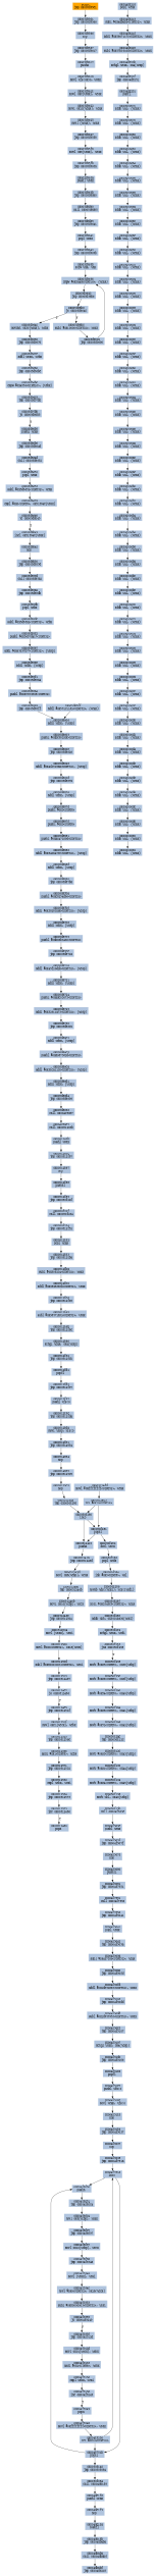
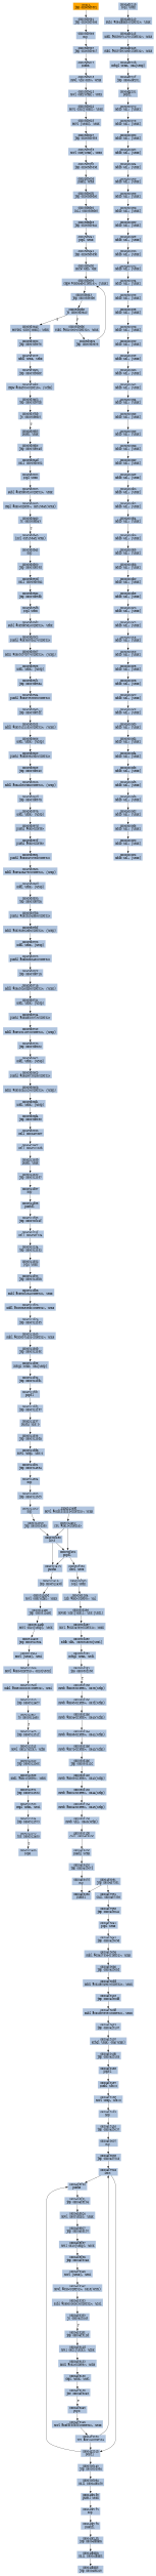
  digraph {
    fontname="Courier Prime"
    node [color=lightsteelblue fillcolor=lightsteelblue fontname="Courier Prime" shape=rectangle style=filled]
    edge [color="#000000" fontname="Courier Prime"]
    n1 [color=lightgrey fillcolor=orange label="start\njmp 0x005d95e1"]
    n2 [label="0x005d95e1\njmp 0x005d9566"]
    n3 [label="0x005d9566\nnop "]
    n4 [label="0x005d9567\njmp 0x005d9617"]
    n5 [label="0x005d9617\npusha "]
    n6 [label="0x005d9618\nmovl %fs:0x30, %eax"]
    n7 [label="0x005d961f\nmovl 0xc(%eax), %eax"]
    n8 [label="0x005d9622\nmovl 0x1c(%eax), %eax"]
    n9 [label="0x005d9625\nmovl (%eax), %eax"]
    n10 [label="0x005d9627\njmp 0x005d95f8"]
    n11 [label="0x005d95f8\nmovl 0x8(%eax), %eax"]
    n12 [label="0x005d95fb\njmp 0x005d963a"]
    n13 [label="0x005d963a\npushl %eax"]
    n14 [label="0x005d963b\njmp 0x005d8d60"]
    n15 [label="0x005d8d60\ncall 0x005d8d65"]
    n16 [label="0x005d8d65\njmp 0x005d9641"]
    n17 [label="0x005d9641\npopl %eax"]
    n18 [label="0x005d9642\njmp 0x005d969b"]
    n19 [label="0x005d969b\nxorw %ax, %ax"]
    n20 [label="0x005d969e\ncmpw $0x5a4d<UINT16>, (%eax)"]
    n21 [label="0x005d96a3\njmp 0x005d98b6"]
    n22 [label="0x005d98b6\nje 0x005d964c"]
    n23 [label="0x005d98bc\nsubl $0x10000<UINT32>, %eax"]
    n24 [label="0x005d964c\nmovzwl 0x3c(%eax), %ebx"]
    n25 [label="0x005d98c2\njmp 0x005d969e"]
    n26 [label="0x005d9650\njmp 0x005d967e"]
    n27 [label="0x005d967e\naddl %eax, %ebx"]
    n28 [label="0x005d9680\njmp 0x005d96be"]
    n29 [label="0x005d96be\ncmpw $0x4550<UINT16>, (%ebx)"]
    n30 [label="0x005d96c3\njmp 0x005d97bb"]
    n31 [label="0x005d97bb\nje 0x005d8eb5"]
    n32 [label="0x005d8eb5\npushl %eax"]
    n33 [label="0x005d8eb6\njmp 0x005d864d"]
    n34 [label="0x005d864d\ncall 0x005d8652"]
    n35 [label="0x005d8652\npopl %eax"]
    n36 [label="0x005d8653\nsubl $0x5d8652<UINT32>, %eax"]
    n37 [label="0x005d8659\ncmpl $0x0<UINT8>, 0x51584e(%eax)"]
    n38 [label="0x005d8660\nje 0x005d8b49"]
    n39 [label="0x005d8b49\nincl 0x51584e(%eax)"]
    n40 [label="0x005d8b4f\nnop "]
    n41 [label="0x005d8b50\njmp 0x005d859d"]
    n42 [label="0x005d859d\ncall 0x005d85a2"]
    n43 [label="0x005d85a2\njmp 0x005d85db"]
    n44 [label="0x005d85db\npopl %ebx"]
    n45 [label="0x005d85dc\nsubl $0x5d85a2<UINT32>, %ebx"]
    n46 [label="0x005d85e2\npushl $0x9657d417<UINT32>"]
    n47 [label="0x005d85e7\naddl $0x69f97b77<UINT32>, (%esp)"]
    n48 [label="0x005d85ee\naddl %ebx, (%esp)"]
    n49 [label="0x005d85f1\njmp 0x005d85a4"]
    n50 [label="0x005d85a4\npushl $0xa7353e08<UINT32>"]
    n51 [label="0x005d85a9\njmp 0x005d85ff"]
    n52 [label="0x005d85ff\naddl $0x591c1182<UINT32>, (%esp)"]
    n53 [label="0x005d8606\naddl %ebx, (%esp)"]
    n54 [label="0x005d8609\npushl $0xbe9825dc<UINT32>"]
    n55 [label="0x005d860e\njmp 0x005d8626"]
    n56 [label="0x005d8626\naddl $0x41b929aa<UINT32>, (%esp)"]
    n57 [label="0x005d862d\njmp 0x005d887a"]
    n58 [label="0x005d887a\naddl %ebx, (%esp)"]
    n59 [label="0x005d887d\npushl $0x0<UINT8>"]
    n60 [label="0x005d887f\npushl $0x0<UINT8>"]
    n61 [label="0x005d8881\npushl $0xac47259d<UINT32>"]
    n62 [label="0x005d8886\naddl $0x540a479c<UINT32>, (%esp)"]
    n63 [label="0x005d888d\naddl %ebx, (%esp)"]
    n64 [label="0x005d8890\njmp 0x005d87ba"]
    n65 [label="0x005d87ba\npushl $0xc8294d86<UINT32>"]
    n66 [label="0x005d87bf\naddl $0x3828026b<UINT32>, (%esp)"]
    n67 [label="0x005d87c6\naddl %ebx, (%esp)"]
    n68 [label="0x005d87c9\npushl $0xb66b3460<UINT32>"]
    n69 [label="0x005d87ce\njmp 0x005d871a"]
    n70 [label="0x005d871a\naddl $0x49f26d2b<UINT32>, (%esp)"]
    n71 [label="0x005d8721\naddl %ebx, (%esp)"]
    n72 [label="0x005d8724\npushl $0xadc03073<UINT32>"]
    n73 [label="0x005d8729\naddl $0x52911a73<UINT32>, (%esp)"]
    n74 [label="0x005d8730\njmp 0x005d86c2"]
    n75 [label="0x005d86c2\naddl %ebx, (%esp)"]
    n76 [label="0x005d86c5\npushl $0xa087382d<UINT32>"]
    n77 [label="0x005d86ca\naddl $0x5fca11c0<UINT32>, (%esp)"]
    n78 [label="0x005d86d1\naddl %ebx, (%esp)"]
    n79 [label="0x005d86d4\njmp 0x005d8696"]
    n80 [label="0x005d8696\ncall 0x004c56e7"]
    n81 [label="0x004c56e7\ncall 0x0051263b"]
    n82 [label="0x0051263b\npushl %eax"]
    n83 [label="0x0051263c\njmp 0x00512f87"]
    n84 [label="0x00512f87\nnop "]
    n85 [label="0x00512f88\npushfl "]
    n86 [label="0x00512f89\njmp 0x0050f22f"]
    n87 [label="0x0050f22f\ncall 0x0050f234"]
    n88 [label="0x0050f234\njmp 0x00512f52"]
    n89 [label="0x00512f52\npopl %eax"]
    n90 [label="0x00512f53\njmp 0x00512fba"]
    n91 [label="0x00512fba\nsubl $0x50f234<UINT32>, %eax"]
    n92 [label="0x00512fc0\naddl $0x38a83e6b<UINT32>, %eax"]
    n93 [label="0x00512fc6\njmp 0x00512f65"]
    n94 [label="0x00512f65\nsubl $0x38571a52<UINT32>, %eax"]
    n95 [label="0x00512f6b\njmp 0x00512f8e"]
    n96 [label="0x00512f8e\nxchgl %eax, 0x4(%esp)"]
    n97 [label="0x00512f92\njmp 0x00512fd1"]
    n98 [label="0x00512fd1\npopfl "]
    n99 [label="0x00512fd2\njmp 0x00512f97"]
    n100 [label="0x00512f97\npushl %fs:0"]
    n101 [label="0x00512f9e\njmp 0x00512fda"]
    n102 [label="0x00512fda\nmovl %esp, %fs:0"]
    n103 [label="0x00512fe1\njmp 0x00514854"]
    n104 [label="0x00514854\nnop "]
    n105 [label="0x00514855\njmp 0x005125c5"]
    n106 [label="0x005125c5\nnop "]
    n107 [label="0x005125c6\njmp 0x0050f280"]
    n108 [label="0x0050f280\nint3 "]
    n109 [label="0x00512419\npusha "]
    n110 [label="0x0050f281\npopfl "]
    n111 [label="0x0051241a\njmp 0x0051249d"]
    n112 [label="0x0050f282\ndecl %ecx"]
    n113 [label="0x0051249d\nmovl 0x8(%ebp), %eax"]
    n114 [label="0x005124a0\njmp 0x0051246b"]
    n115 [label="0x0051246b\nmovl 0x10(%ebp), %ecx"]
    n116 [label="0x0051246e\njmp 0x00512504"]
    n117 [label="0x00512504\nmovl (%eax), %esi"]
    n118 [label="0x00512506\nmovl $0x0<UINT32>, 0x18(%ecx)"]
    n119 [label="0x0051250d\nsubl $0x80000003<UINT32>, %esi"]
    n120 [label="0x00512513\njmp 0x005124e7"]
    n121 [label="0x005124e7\njo 0x00512480"]
    n122 [label="0x005124e9\njmp 0x0051251f"]
    n123 [label="0x0051251f\nmovl 0xc1(%ecx), %ebx"]
    n124 [label="0x00512525\njmp 0x0051256e"]
    n125 [label="0x0051256e\nandl $0x1<UINT8>, %ebx"]
    n126 [label="0x00512571\njmp 0x00512532"]
    n127 [label="0x00512532\ncmpl %ebx, %esi"]
    n128 [label="0x00512534\njmp 0x00512573"]
    n129 [label="0x00512573\njne 0x00512480"]
    n130 [label="0x00512480\npopa "]
    n131 [label="0x005124dd\nmovl $0xffffffff<UINT32>, %eax"]
    n132 [label="0x005124e3\nret $0x10<UINT16>"]
    n133 [label="0x0050f283\npopl %edx"]
    n134 [label="0x0050f284\ninb $0x3<UINT8>, %al"]
    n135 [label="0x0050f286\nmovsb %ds:(%esi), %es:(%edi)"]
    n136 [label="0x0050f287\nxorl $0x3345e9<UINT32>, %eax"]
    n137 [label="0x0050f28c\naddb %bh, 0x30c1a630(%esi)"]
    n138 [label="0x0050f292\nxchgl %eax, %edi"]
    n139 [label="0x0050f293\njns 0x0050f298"]
    n140 [label="0x0050f298\nmovb $0x65<UINT8>, 0x3e(%ebp)"]
    n141 [label="0x0050f29c\nmovb $0x6e<UINT8>, 0x3f(%ebp)"]
    n142 [label="0x0050f2a0\nmovb $0x54<UINT8>, 0x40(%ebp)"]
    n143 [label="0x0050f2a4\nmovb $0x68<UINT8>, 0x41(%ebp)"]
    n144 [label="0x0050f2a8\nmovb $0x72<UINT8>, 0x42(%ebp)"]
    n145 [label="0x0050f2ac\njmp 0x0050f12c"]
    n146 [label="0x0050f12c\nmovb $0x65<UINT8>, 0x43(%ebp)"]
    n147 [label="0x0050f130\nmovb $0x61<UINT8>, 0x44(%ebp)"]
    n148 [label="0x0050f134\nmovb $0x64<UINT8>, 0x45(%ebp)"]
    n149 [label="0x0050f138\nmovb %bl, 0x46(%ebp)"]
    n150 [label="0x0050f13b\ncall 0x004f903e"]
    n151 [label="0x004f903e\npushl %eax"]
    n152 [label="0x004f903f\njmp 0x004f907f"]
    n153 [label="0x004f907f\nnop "]
    n154 [label="0x004f9080\npushfl "]
    n155 [label="0x004f9081\njmp 0x004f7551"]
    n156 [label="0x004f7551\ncall 0x004f7556"]
    n157 [label="0x004f7556\njmp 0x004f9041"]
    n158 [label="0x004f9041\npopl %eax"]
    n159 [label="0x004f9042\njmp 0x004f909a"]
    n160 [label="0x004f909a\nsubl $0x4f7556<UINT32>, %eax"]
    n161 [label="0x004f90a0\njmp 0x004f90fd"]
    n162 [label="0x004f90fd\naddl $0x1de528e3<UINT32>, %eax"]
    n163 [label="0x004f9103\njmp 0x004f90dd"]
    n164 [label="0x004f90dd\nsubl $0x1d959953<UINT32>, %eax"]
    n165 [label="0x004f90e3\njmp 0x004f9107"]
    n166 [label="0x004f9107\nxchgl %eax, 0x4(%esp)"]
    n167 [label="0x004f910b\njmp 0x004f91e6"]
    n168 [label="0x004f91e6\npopfl "]
    n169 [label="0x004f91e7\npushl %fs:0"]
    n170 [label="0x004f91ee\nmovl %esp, %fs:0"]
    n171 [label="0x004f91f5\nnop "]
    n172 [label="0x004f91f6\njmp 0x004f9037"]
    n173 [label="0x004f9037\nnop "]
    n174 [label="0x004f9038\njmp 0x004f751a"]
    n175 [label="0x004f751a\nint3 "]
    n176 [label="0x004f8f90\npusha "]
    n177 [label="0x004f751b\npopfl "]
    n178 [label="0x004f8f91\njmp 0x004f8fc4"]
    n179 [label="0x0050f140\njmp 0x0050f084"]
    n180 [label="0x004f8fc4\nmovl 0x8(%ebp), %eax"]
    n181 [label="0x004f8fc7\njmp 0x004f8f97"]
    n182 [label="0x004f8f97\nmovl 0x10(%ebp), %ecx"]
    n183 [label="0x004f8f9a\njmp 0x004f934a"]
    n184 [label="0x004f934a\nmovl (%eax), %esi"]
    n185 [label="0x004f934c\nmovl $0x0<UINT32>, 0x18(%ecx)"]
    n186 [label="0x004f9353\nsubl $0x80000003<UINT32>, %esi"]
    n187 [label="0x004f9359\njo 0x004f9249"]
    n188 [label="0x004f935f\njmp 0x004f912d"]
    n189 [label="0x004f912d\nmovl 0xc1(%ecx), %ebx"]
    n190 [label="0x004f9133\nandl $0x1<UINT8>, %ebx"]
    n191 [label="0x004f9136\ncmpl %ebx, %esi"]
    n192 [label="0x004f9138\njne 0x004f9249"]
    n193 [label="0x004f9249\npopa "]
    n194 [label="0x004f924a\nmovl $0xffffffff<UINT32>, %eax"]
    n195 [label="0x004f9250\nret $0x10<UINT16>"]
    n196 [label="0x0050f084\ncall 0x004de1f8"]
    n197 [label="0x004de1f8\npushl %eax"]
    n198 [label="0x004de1f9\nnop "]
    n199 [label="0x004de1fa\npushfl "]
    n200 [label="0x004de1fb\njmp 0x004dbaba"]
    n201 [label="0x004dbaba\ncall 0x004dbabf"]
    n202 [label="0x004dbabf\njmp 0x004de218"]
    n203 [label="0x004de218\npopl %eax"]
    n204 [label="0x004de219\nsubl $0x4dbabf<UINT32>, %eax"]
    n205 [label="0x004de21f\naddl $0x5807117c<UINT32>, %eax"]
    n206 [label="0x004de225\nsubl $0x57b931ed<UINT32>, %eax"]
    n207 [label="0x004de22b\nxchgl %eax, 0x4(%esp)"]
    n208 [label="0x004de22f\njmp 0x004de251"]
    n209 [label="0x004de251\npopfl "]
    n210 [label="0x0000007c\naddb %al, (%eax)"]
    n211 [label="0x0000007e\naddb %al, (%eax)"]
    n212 [label="0x00000080\naddb %al, (%eax)"]
    n213 [label="0x00000082\naddb %al, (%eax)"]
    n214 [label="0x00000084\naddb %al, (%eax)"]
    n215 [label="0x00000086\naddb %al, (%eax)"]
    n216 [label="0x00000088\naddb %al, (%eax)"]
    n217 [label="0x0000008a\naddb %al, (%eax)"]
    n218 [label="0x0000008c\naddb %al, (%eax)"]
    n219 [label="0x0000008e\naddb %al, (%eax)"]
    n220 [label="0x00000090\naddb %al, (%eax)"]
    n221 [label="0x00000092\naddb %al, (%eax)"]
    n222 [label="0x00000094\naddb %al, (%eax)"]
    n223 [label="0x00000096\naddb %al, (%eax)"]
    n224 [label="0x00000098\naddb %al, (%eax)"]
    n225 [label="0x0000009a\naddb %al, (%eax)"]
    n226 [label="0x0000009c\naddb %al, (%eax)"]
    n227 [label="0x0000009e\naddb %al, (%eax)"]
    n228 [label="0x000000a0\naddb %al, (%eax)"]
    n229 [label="0x000000a2\naddb %al, (%eax)"]
    n230 [label="0x000000a4\naddb %al, (%eax)"]
    n231 [label="0x000000a6\naddb %al, (%eax)"]
    n232 [label="0x000000a8\naddb %al, (%eax)"]
    n233 [label="0x000000aa\naddb %al, (%eax)"]
    n234 [label="0x000000ac\naddb %al, (%eax)"]
    n235 [label="0x000000ae\naddb %al, (%eax)"]
    n236 [label="0x000000b0\naddb %al, (%eax)"]
    n237 [label="0x000000b2\naddb %al, (%eax)"]
    n238 [label="0x000000b4\naddb %al, (%eax)"]
    n239 [label="0x000000b6\naddb %al, (%eax)"]
    n240 [label="0x000000b8\naddb %al, (%eax)"]
    n241 [label="0x000000ba\naddb %al, (%eax)"]
    n242 [label="0x000000bc\naddb %al, (%eax)"]
    n243 [label="0x000000be\naddb %al, (%eax)"]
    n244 [label="0x000000c0\naddb %al, (%eax)"]
    n245 [label="0x000000c2\naddb %al, (%eax)"]
    n246 [label="0x000000c4\naddb %al, (%eax)"]
    n247 [label="0x000000c6\naddb %al, (%eax)"]
    n248 [label="0x000000c8\naddb %al, (%eax)"]
    n249 [label="0x000000ca\naddb %al, (%eax)"]
    n250 [label="0x000000cc\naddb %al, (%eax)"]
    n251 [label="0x000000ce\naddb %al, (%eax)"]
    n252 [label="0x000000d0\naddb %al, (%eax)"]
    n253 [label="0x000000d2\naddb %al, (%eax)"]
    n254 [label="0x000000d4\naddb %al, (%eax)"]
    n255 [label="0x000000d6\naddb %al, (%eax)"]
    n256 [label="0x000000d8\naddb %al, (%eax)"]
    n257 [label="0x000000da\naddb %al, (%eax)"]
    n258 [label="0x000000dc\naddb %al, (%eax)"]
    n259 [label="0x000000de\naddb %al, (%eax)"]
    n260 [label="0x000000e0\naddb %al, (%eax)"]
    n261 [label="0x000000e2\naddb %al, (%eax)"]
    n1 -> n2
    n2 -> n3
    n3 -> n4
    n4 -> n5
    n5 -> n6
    n6 -> n7
    n7 -> n8
    n8 -> n9
    n9 -> n10
    n10 -> n11
    n11 -> n12
    n12 -> n13
    n13 -> n14
    n14 -> n15
    n15 -> n16
    n16 -> n17
    n17 -> n18
    n18 -> n19
    n19 -> n20
    n20 -> n21
    n21 -> n22
    n22 -> n23 [label=F]
    n22 -> n24 [label=T]
    n23 -> n25
    n24 -> n26
    n25 -> n20
    n26 -> n27
    n27 -> n28
    n28 -> n29
    n29 -> n30
    n30 -> n31
    n31 -> n32 [label=T]
    n32 -> n33
    n33 -> n34
    n34 -> n35
    n35 -> n36
    n36 -> n37
    n37 -> n38
    n38 -> n39 [label=T]
    n39 -> n40
    n40 -> n41
    n41 -> n42
    n42 -> n43
    n43 -> n44
    n44 -> n45
    n45 -> n46
    n46 -> n47
    n47 -> n48
    n48 -> n49
    n49 -> n50
    n50 -> n51
-   n51 -> n53
+   n51 -> n52
    n52 -> n53
    n53 -> n54
    n54 -> n55
    n55 -> n56
    n56 -> n57
    n57 -> n58
    n58 -> n59
    n59 -> n60
    n60 -> n61
    n61 -> n62
    n62 -> n63
    n63 -> n64
    n64 -> n65
    n65 -> n66
    n66 -> n67
    n67 -> n68
    n68 -> n69
    n69 -> n70
    n70 -> n71
    n71 -> n72
    n72 -> n73
    n73 -> n74
    n74 -> n75
    n75 -> n76
    n76 -> n77
    n77 -> n78
    n78 -> n79
    n79 -> n80
    n80 -> n81
    n81 -> n82
    n82 -> n83
    n83 -> n84
    n84 -> n85
    n85 -> n86
    n86 -> n87
    n87 -> n88
    n88 -> n89
    n89 -> n90
    n90 -> n91
    n91 -> n92
    n92 -> n93
    n93 -> n94
    n94 -> n95
    n95 -> n96
    n96 -> n97
    n97 -> n98
    n98 -> n99
    n99 -> n100
    n100 -> n101
    n101 -> n102
    n102 -> n103
    n103 -> n104
    n104 -> n105
    n105 -> n106
    n106 -> n107
    n107 -> n108
    n108 -> n109
    n108 -> n110
    n109 -> n111
    n110 -> n109
    n110 -> n112
    n111 -> n113
    n112 -> n133
    n113 -> n114
    n114 -> n115
    n115 -> n116
    n116 -> n117
    n117 -> n118
    n118 -> n119
    n119 -> n120
    n120 -> n121
    n121 -> n122 [label=F]
    n122 -> n123
    n123 -> n124
    n124 -> n125
    n125 -> n126
    n126 -> n127
    n127 -> n128
    n128 -> n129
    n129 -> n130 [label=T]
    n131 -> n132
    n132 -> n108
    n132 -> n110
    n133 -> n134
    n134 -> n135
    n135 -> n136
    n136 -> n137
    n137 -> n138
    n138 -> n139
    n139 -> n140 [label=T]
    n140 -> n141
    n141 -> n142
    n142 -> n143
    n143 -> n144
    n144 -> n145
    n145 -> n146
    n146 -> n147
    n147 -> n148
    n148 -> n149
    n149 -> n150
    n150 -> n151
    n151 -> n152
    n152 -> n153
    n153 -> n154
-   n154 -> n155
+   n155 -> n154
    n155 -> n156
    n156 -> n157
    n157 -> n158
    n158 -> n159
    n159 -> n160
    n160 -> n161
    n161 -> n162
    n162 -> n163
    n163 -> n164
    n164 -> n165
    n165 -> n166
    n166 -> n167
    n167 -> n168
    n168 -> n169
    n169 -> n170
    n170 -> n171
    n171 -> n172
    n172 -> n173
    n173 -> n174
    n174 -> n175
    n175 -> n176
    n175 -> n177
    n176 -> n178
    n177 -> n176
    n177 -> n179
    n178 -> n180
    n179 -> n196
    n180 -> n181
    n181 -> n182
    n182 -> n183
    n183 -> n184
    n184 -> n185
    n185 -> n186
    n186 -> n187
    n187 -> n188 [label=F]
    n188 -> n189
    n189 -> n190
    n190 -> n191
    n191 -> n192
    n192 -> n193 [label=T]
    n193 -> n194
    n194 -> n195
    n195 -> n175
    n195 -> n177
    n196 -> n197
    n197 -> n198
    n198 -> n199
    n199 -> n200
    n200 -> n201
    n201 -> n202
    n203 -> n204
    n204 -> n205
    n205 -> n206
    n206 -> n207
    n207 -> n208
    n208 -> n209
    n209 -> n210
    n210 -> n211
    n211 -> n212
    n212 -> n213
    n213 -> n214
    n214 -> n215
    n215 -> n216
    n216 -> n217
    n217 -> n218
    n218 -> n219
    n219 -> n220
    n220 -> n221
    n221 -> n222
    n222 -> n223
    n223 -> n224
    n224 -> n225
    n225 -> n226
    n226 -> n227
    n227 -> n228
    n228 -> n229
    n229 -> n230
    n230 -> n231
    n231 -> n232
    n232 -> n233
    n233 -> n234
    n234 -> n235
    n235 -> n236
    n236 -> n237
    n237 -> n238
    n238 -> n239
    n239 -> n240
    n240 -> n241
    n241 -> n242
    n242 -> n243
    n243 -> n244
    n244 -> n245
    n245 -> n246
    n246 -> n247
    n247 -> n248
    n248 -> n249
    n249 -> n250
    n250 -> n251
    n251 -> n252
    n252 -> n253
    n253 -> n254
    n254 -> n255
    n255 -> n256
    n256 -> n257
    n257 -> n258
    n258 -> n259
    n259 -> n260
    n260 -> n261
  }
